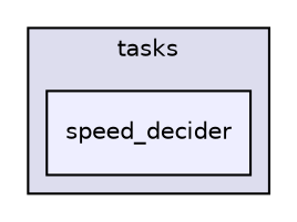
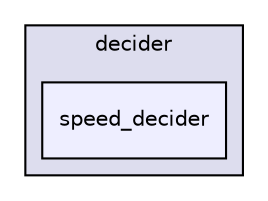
  digraph {
    compound=true
    rankdir=LR
    n1 [fillcolor="#eeeeff" fontname=Helvetica fontsize=10 label=speed_decider pencolor=black shape=box style=filled]
    subgraph cluster_1 {
      bgcolor="#ddddee"
      fontname=Helvetica
      fontsize=10
-     label=tasks
+     label=decider
      pencolor=black
      n1
    }
  }
